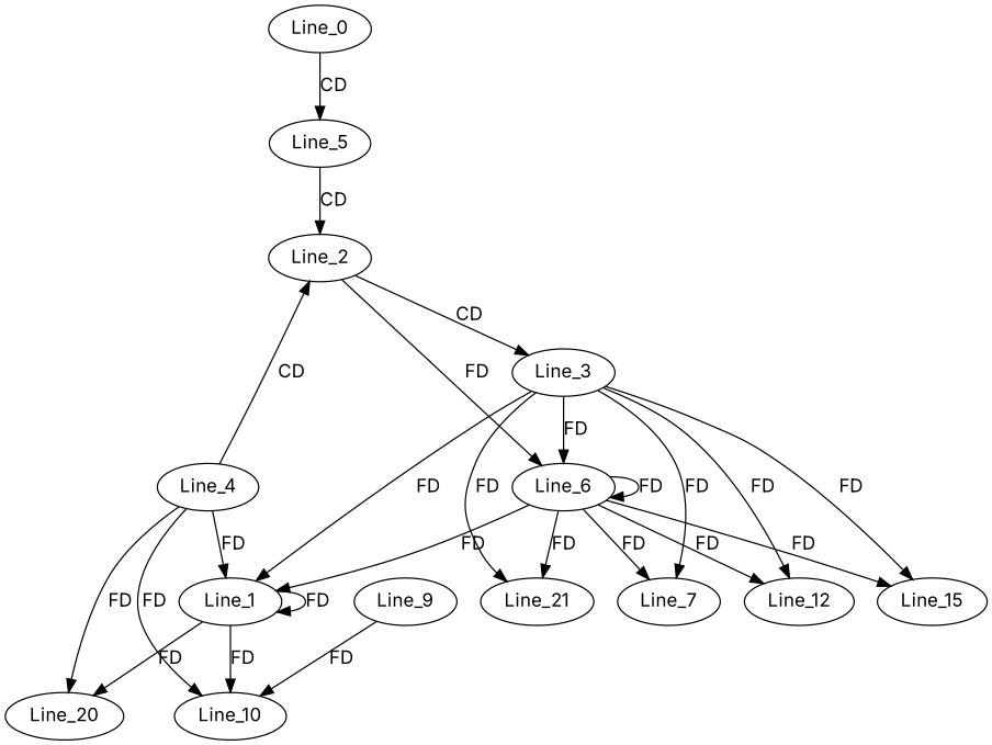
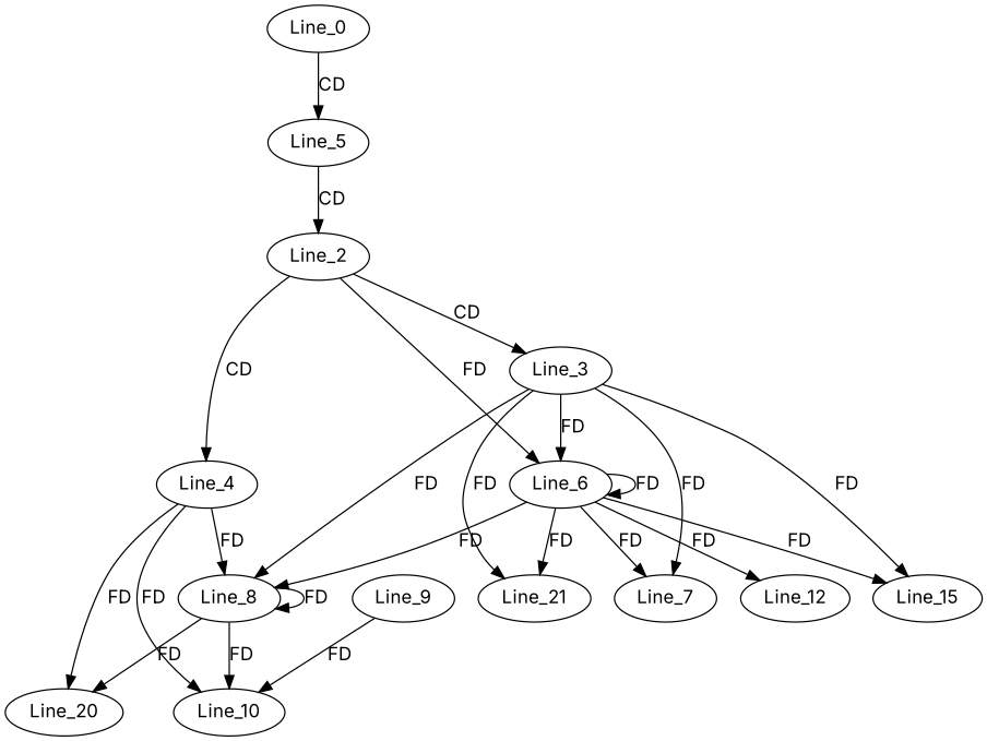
  digraph {
    fontname=Inter
    node [fontname=Inter]
    edge [fontname=Inter]
    n1 [label=Line_5]
    Line_0
    Line_2
    Line_3
    Line_4
    Line_6
    Line_7
-   Line_8 [label=Line_1]
+   Line_8
    Line_12
    Line_15
    Line_21
    Line_10
    Line_20
    Line_9
    n1 -> Line_2 [label=CD]
    Line_0 -> n1 [label=CD]
    Line_2 -> Line_3 [label=CD]
-   Line_4 -> Line_2 [label=CD]
+   Line_2 -> Line_4 [label=CD]
    Line_2 -> Line_6 [label=FD]
    Line_3 -> Line_6 [label=FD]
    Line_3 -> Line_7 [label=FD]
    Line_3 -> Line_8 [label=FD]
-   Line_3 -> Line_12 [label=FD]
    Line_3 -> Line_15 [label=FD]
    Line_3 -> Line_21 [label=FD]
    Line_4 -> Line_8 [label=FD]
    Line_4 -> Line_10 [label=FD]
    Line_4 -> Line_20 [label=FD]
    Line_6 -> Line_6 [label=FD]
    Line_6 -> Line_7 [label=FD]
    Line_6 -> Line_8 [label=FD]
    Line_6 -> Line_12 [label=FD]
    Line_6 -> Line_15 [label=FD]
    Line_6 -> Line_21 [label=FD]
    Line_8 -> Line_8 [label=FD]
    Line_8 -> Line_10 [label=FD]
    Line_8 -> Line_20 [label=FD]
    Line_9 -> Line_10 [label=FD]
  }
